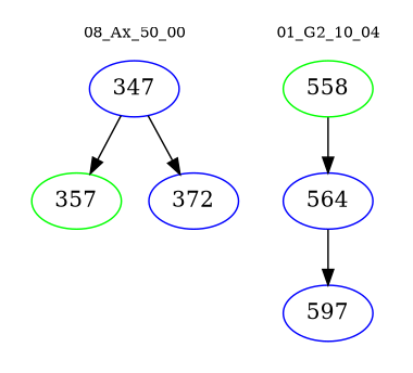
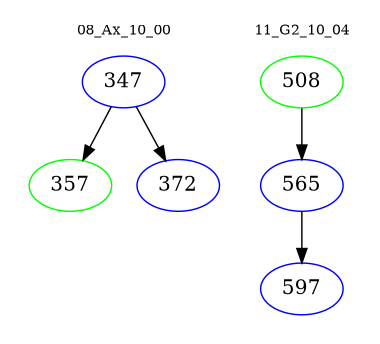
  digraph {
    node [color=blue]
    edge [color=black]
    n1 [color=green label=357]
    n2 [label=347]
    n3 [label=372]
-   n4 [color=green label=558]
-   n5 [label=564]
+   n4 [color=green label=508]
+   n5 [label=565]
    n6 [label=597]
    subgraph cluster_1 {
      color=white
      fontsize=10
-     label="08_Ax_50_00"
+     label="08_Ax_10_00"
      n1
      n2
      n3
    }
    subgraph cluster_2 {
      color=white
      fontsize=10
-     label="01_G2_10_04"
+     label="11_G2_10_04"
      n4
      n5
      n6
    }
    n2 -> n1
    n2 -> n3
    n4 -> n5
    n5 -> n6
  }
